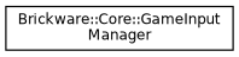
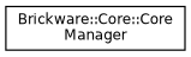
  digraph {
    rankdir=LR
-   n1 [color=black fillcolor=white fontname=Helvetica fontsize=10 height=0.2 label="Brickware::Core::GameInput\lManager" shape=record style=filled width=0.4]
+   n1 [color=black fillcolor=white fontname=Helvetica fontsize=10 height=0.2 label="Brickware::Core::Core\lManager" shape=record style=filled width=0.4]
  }
